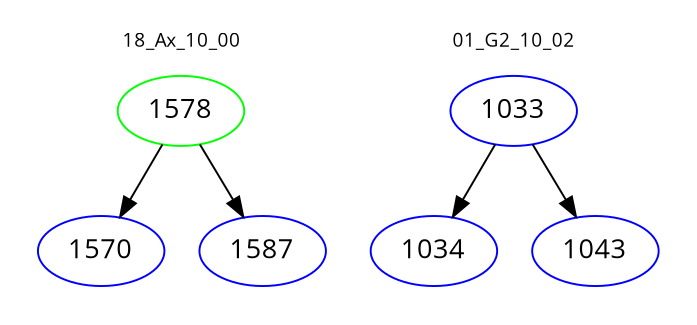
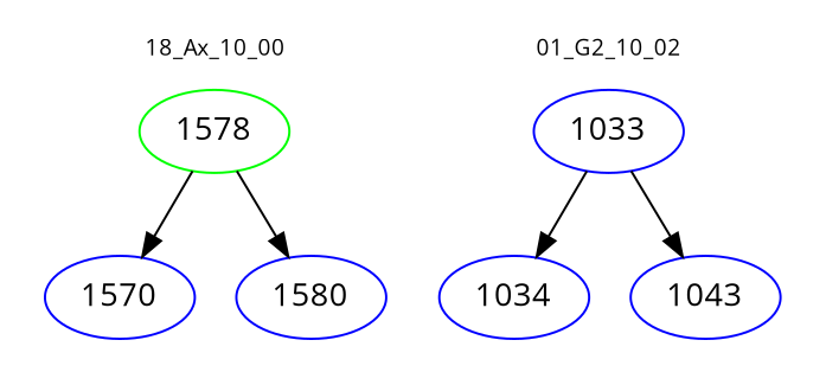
  digraph {
    fontname="Open Sans"
    node [color=blue fontname="Open Sans"]
    edge [color=black fontname="Open Sans"]
    n1 [color=green label=1578]
    n2 [label=1570]
-   n3 [label=1587]
+   n3 [label=1580]
    n4 [label=1033]
    n5 [label=1034]
    n6 [label=1043]
    subgraph cluster_1 {
      color=white
      fontsize=10
      label="18_Ax_10_00"
      n1
      n2
      n3
    }
    subgraph cluster_2 {
      color=white
      fontsize=10
      label="01_G2_10_02"
      n4
      n5
      n6
    }
    n1 -> n2
    n1 -> n3
    n4 -> n5
    n4 -> n6
  }
